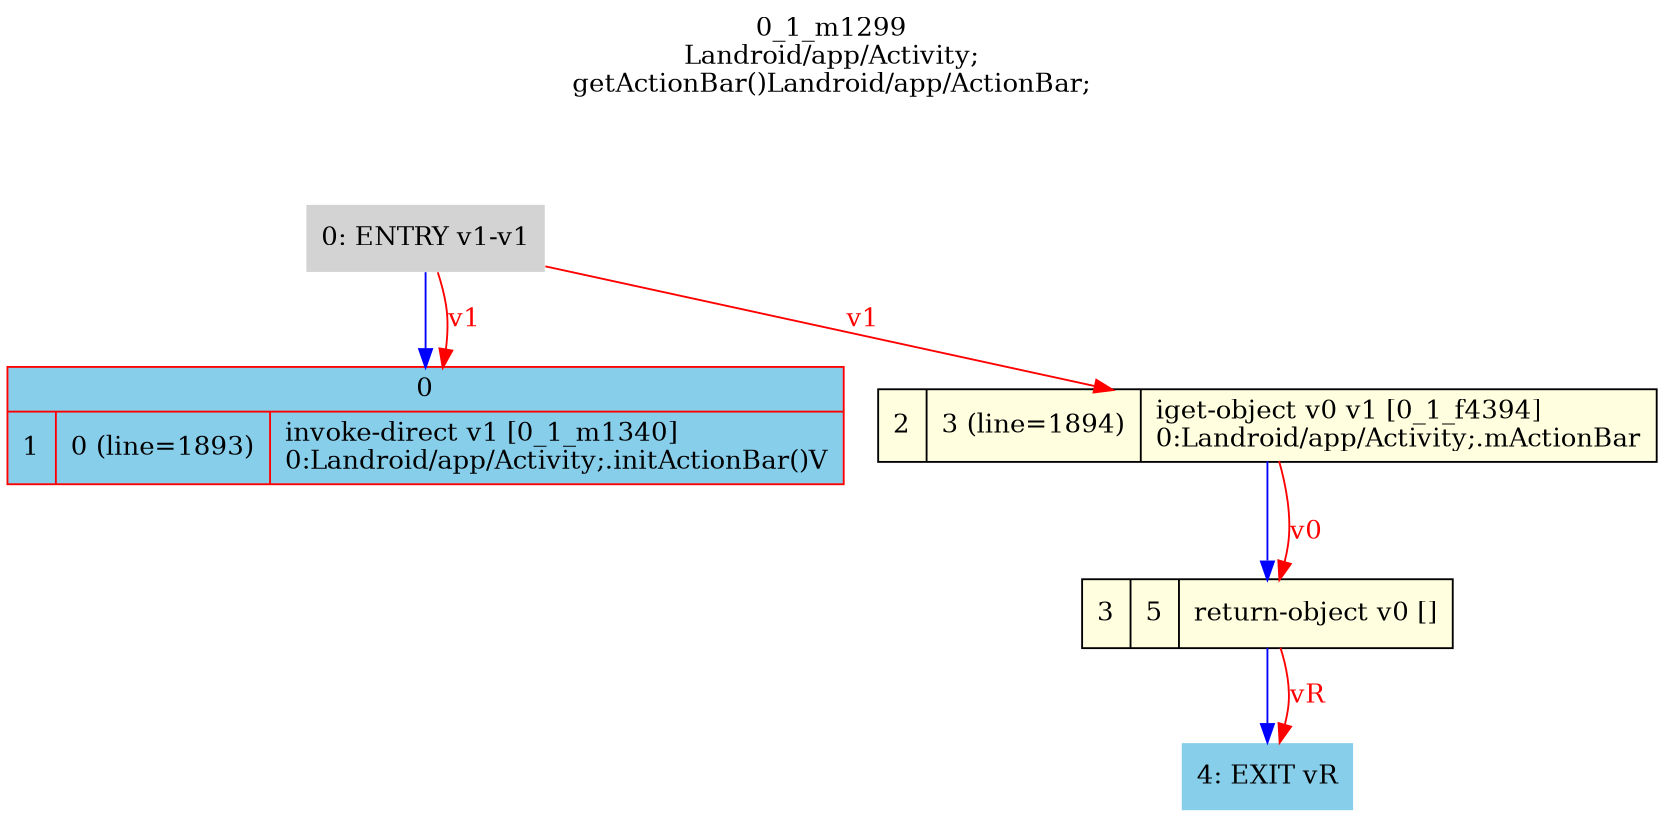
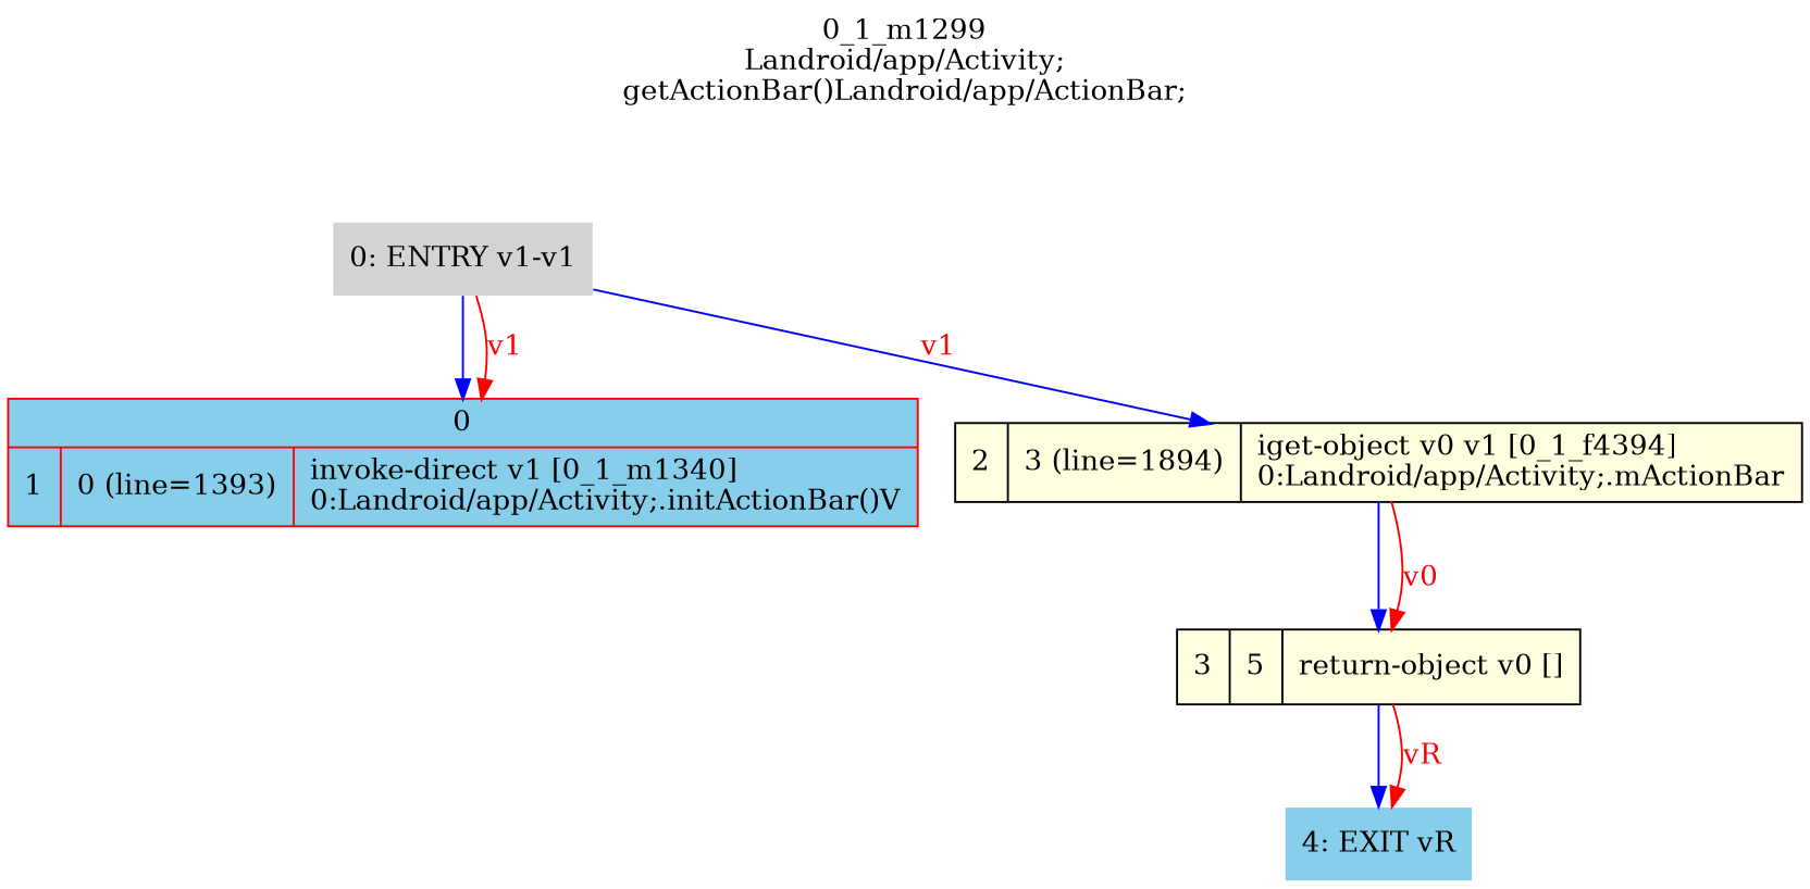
  digraph {
    label="0_1_m1299\nLandroid/app/Activity;\ngetActionBar()Landroid/app/ActionBar;"
    labelloc=t
    rankdir=UD
    node [fillcolor=skyblue shape=record style=filled]
    edge [color=red fontcolor=red]
    n1 [fillcolor=lightgrey label="0: ENTRY v1-v1" shape=plaintext]
-   n2 [color=red label="{0|{1|0 (line=1893)|invoke-direct v1 [0_1_m1340]\l0:Landroid/app/Activity;.initActionBar()V\l}}"]
+   n2 [color=red label="{0|{1|0 (line=1393)|invoke-direct v1 [0_1_m1340]\l0:Landroid/app/Activity;.initActionBar()V\l}}"]
    n3 [fillcolor=lightyellow label="2|3 (line=1894)|iget-object v0 v1 [0_1_f4394]\l0:Landroid/app/Activity;.mActionBar\l"]
    n4 [fillcolor=lightyellow label="3|5|return-object v0 []\l"]
    n5 [label="4: EXIT vR" shape=plaintext]
    n1 -> n2 [color=blue fontcolor=blue weight=100]
    n1 -> n2 [label=v1]
-   n1 -> n3 [label=v1]
+   n1 -> n3 [color=blue label=v1]
    n3 -> n4 [color=blue fontcolor=blue weight=100]
    n3 -> n4 [label=v0]
    n4 -> n5 [color=blue fontcolor=blue weight=100]
    n4 -> n5 [label=vR]
  }
